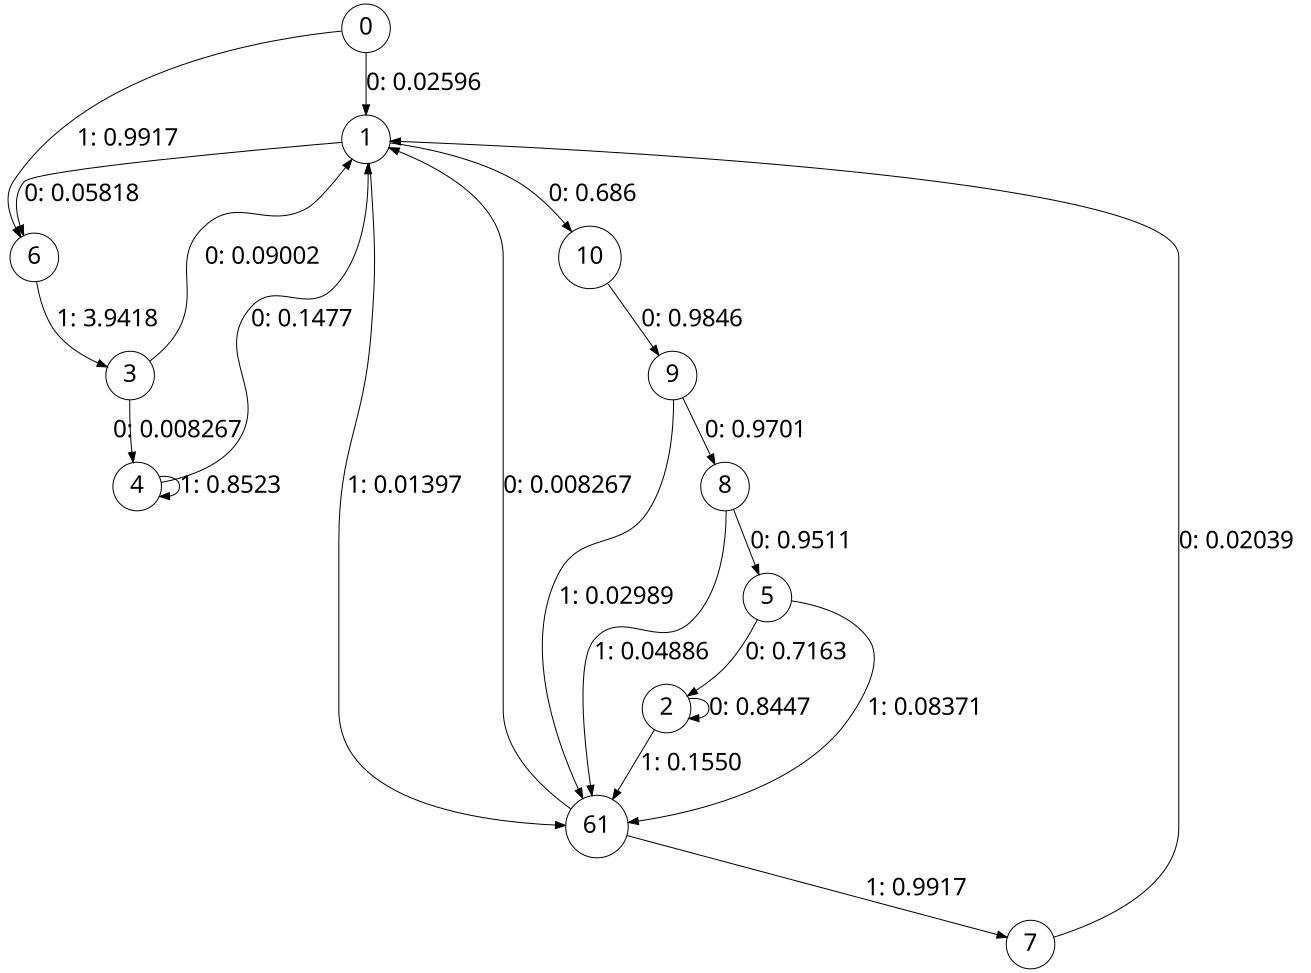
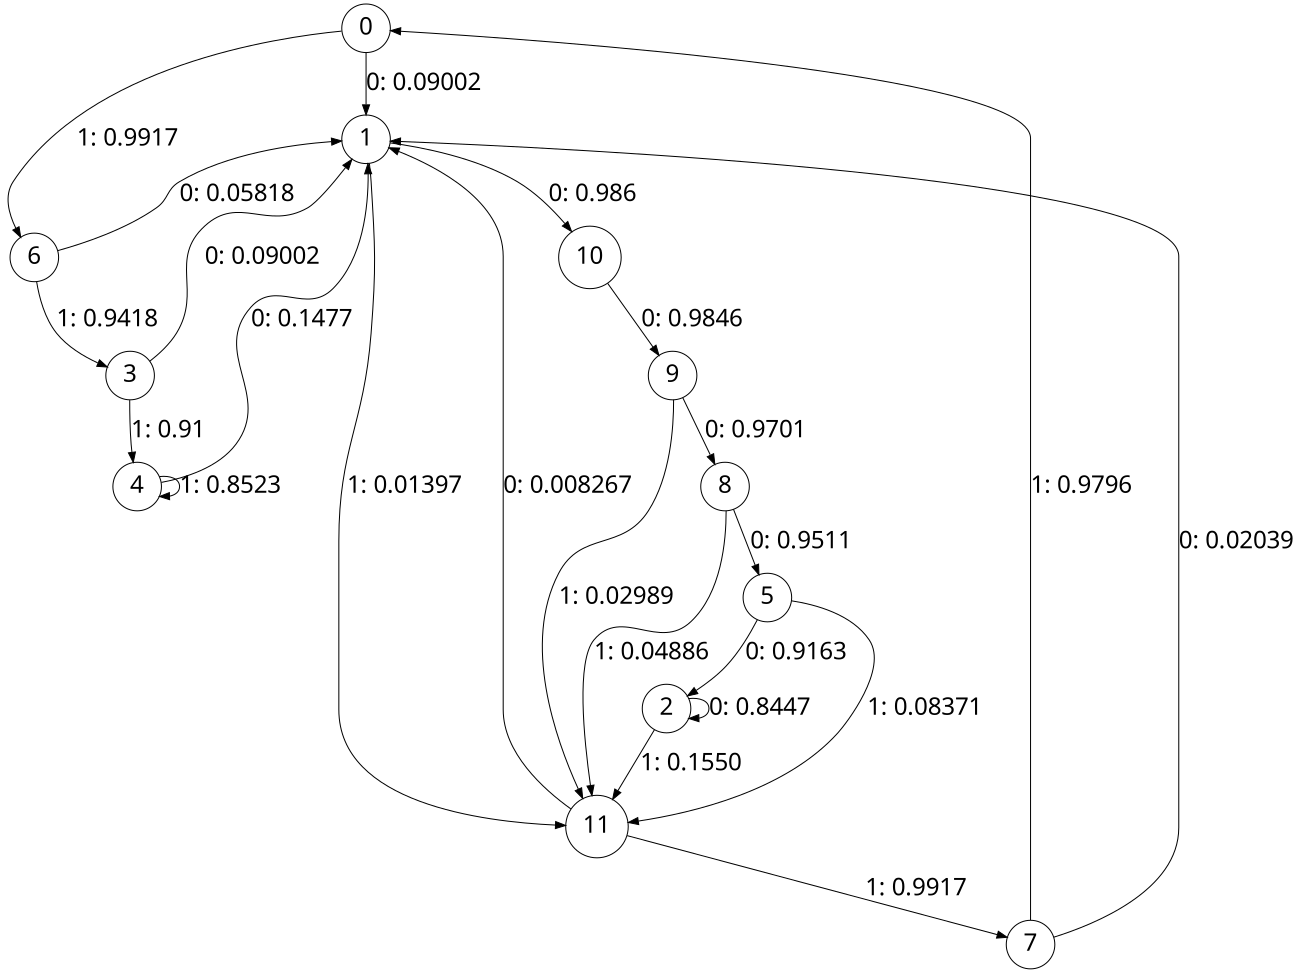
  digraph {
    fontname="Noto Sans"
    node [fontname="Noto Sans" fontsize=24 shape=circle]
    edge [fontname="Noto Sans" fontsize=24]
    0
    1
    6
    10
-   11 [label=61]
+   11
    3
    9
    7
    4
    8
    2
    5
-   0 -> 1 [label="0: 0.02596  "]
+   0 -> 1 [label="0: 0.09002  "]
    0 -> 6 [label="1: 0.9917   "]
-   1 -> 10 [label="0: 0.686    "]
+   1 -> 10 [label="0: 0.986    "]
    1 -> 11 [label="1: 0.01397  "]
-   1 -> 6 [label="0: 0.05818  "]
-   6 -> 3 [label="1: 3.9418   "]
+   6 -> 1 [label="0: 0.05818  "]
+   6 -> 3 [label="1: 0.9418   "]
    10 -> 9 [label="0: 0.9846   "]
    11 -> 1 [label="0: 0.008267  "]
    11 -> 7 [label="1: 0.9917   "]
    3 -> 1 [label="0: 0.09002  "]
-   3 -> 4 [label="0: 0.008267  "]
+   3 -> 4 [label="1: 0.91     "]
    9 -> 11 [label="1: 0.02989  "]
    9 -> 8 [label="0: 0.9701   "]
+   7 -> 0 [label="1: 0.9796   "]
    7 -> 1 [label="0: 0.02039  "]
    4 -> 1 [label="0: 0.1477   "]
    4 -> 4 [label="1: 0.8523   "]
    8 -> 11 [label="1: 0.04886  "]
    8 -> 5 [label="0: 0.9511   "]
    2 -> 11 [label="1: 0.1550   "]
    2 -> 2 [label="0: 0.8447   "]
    5 -> 11 [label="1: 0.08371  "]
-   5 -> 2 [label="0: 0.7163   "]
+   5 -> 2 [label="0: 0.9163   "]
  }
